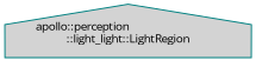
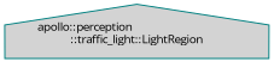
  digraph {
    rankdir=LR
    fontname="Open Sans"
-   n1 [color=teal fillcolor=lightgrey fontname="Open Sans" fontsize=10 height=0.2 label="apollo::perception\l::light_light::LightRegion" shape=house style=filled width=0.4]
+   n1 [color=teal fillcolor=lightgrey fontname="Open Sans" fontsize=10 height=0.2 label="apollo::perception\l::traffic_light::LightRegion" shape=house style=filled width=0.4]
  }
